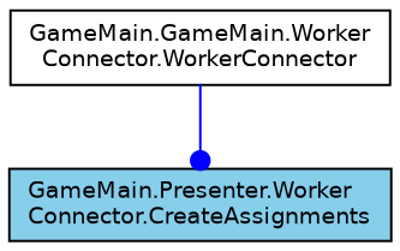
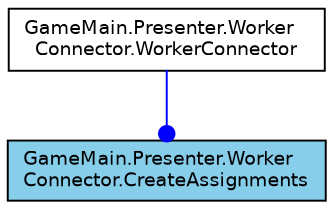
  digraph {
    rankdir=TB
    node [color=black fontname=Helvetica fontsize=10 shape=record style=filled]
-   n1 [fillcolor=white fontcolor=black height=0.2 label="GameMain.GameMain.Worker\lConnector.WorkerConnector" width=0.4]
+   n1 [fillcolor=white fontcolor=black height=0.2 label="GameMain.Presenter.Worker\lConnector.WorkerConnector" width=0.4]
    n2 [fillcolor=skyblue height=0.2 label="GameMain.Presenter.Worker\lConnector.CreateAssignments" width=0.4]
    n1 -> n2 [color=blue fontname=Helvetica fontsize=10 labelfontname=Helvetica labelfontsize=10 style=solid arrowhead=dot]
  }
